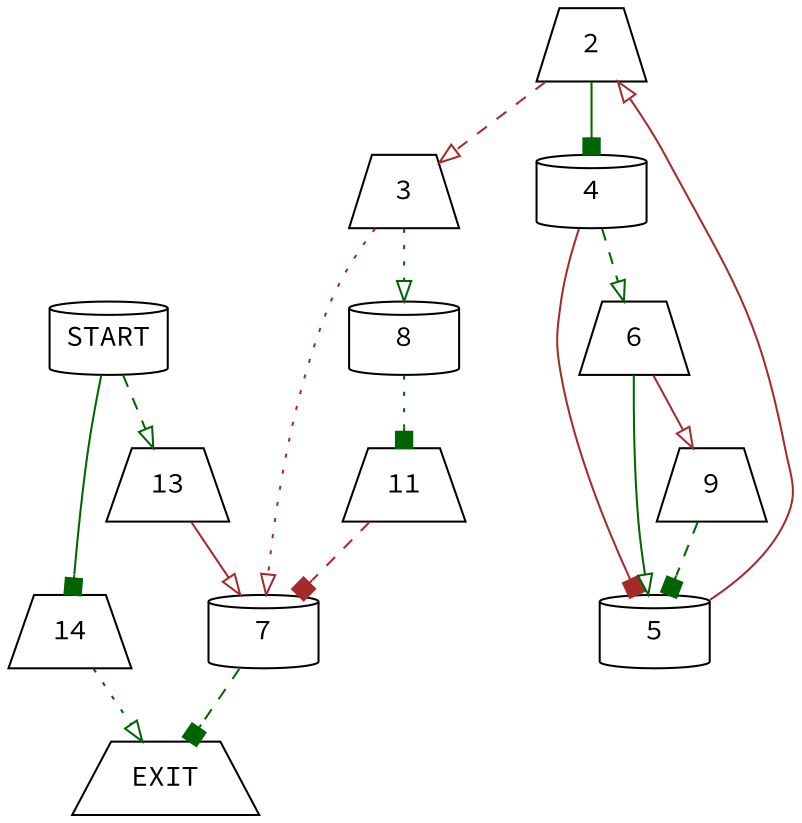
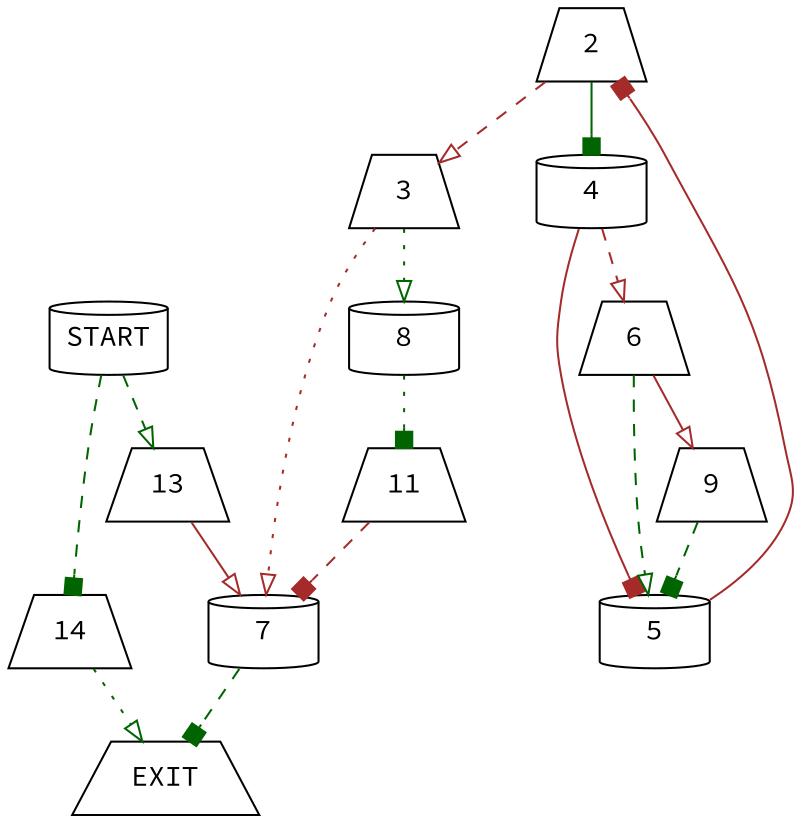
  digraph {
    fontname="Source Code Pro"
    node [fontname="Source Code Pro" shape=trapezium]
    edge [arrowhead=onormal color=darkgreen fontname="Source Code Pro" style=solid]
    n1 [label=START shape=cylinder]
    13
    14
    7 [shape=cylinder]
    n5 [label=EXIT]
    2
    3
    4 [shape=cylinder]
    8 [shape=cylinder]
    5 [shape=cylinder]
    6
    11
    9
    n1 -> 13 [style=dashed]
-   n1 -> 14 [arrowhead=box]
+   n1 -> 14 [arrowhead=box style=dashed]
    13 -> 7 [color=brown]
    14 -> n5 [style=dotted]
    7 -> n5 [arrowhead=box style=dashed]
    2 -> 3 [color=brown style=dashed]
    2 -> 4 [arrowhead=box]
    3 -> 7 [color=brown style=dotted]
    3 -> 8 [style=dotted]
    4 -> 5 [arrowhead=box color=brown]
-   4 -> 6 [style=dashed]
+   4 -> 6 [color=brown style=dashed]
    8 -> 11 [arrowhead=box style=dotted]
-   5 -> 2 [color=brown]
-   6 -> 5
+   5 -> 2 [arrowhead=box color=brown]
+   6 -> 5 [style=dashed]
    6 -> 9 [color=brown]
    11 -> 7 [arrowhead=box color=brown style=dashed]
    9 -> 5 [arrowhead=box style=dashed]
  }
